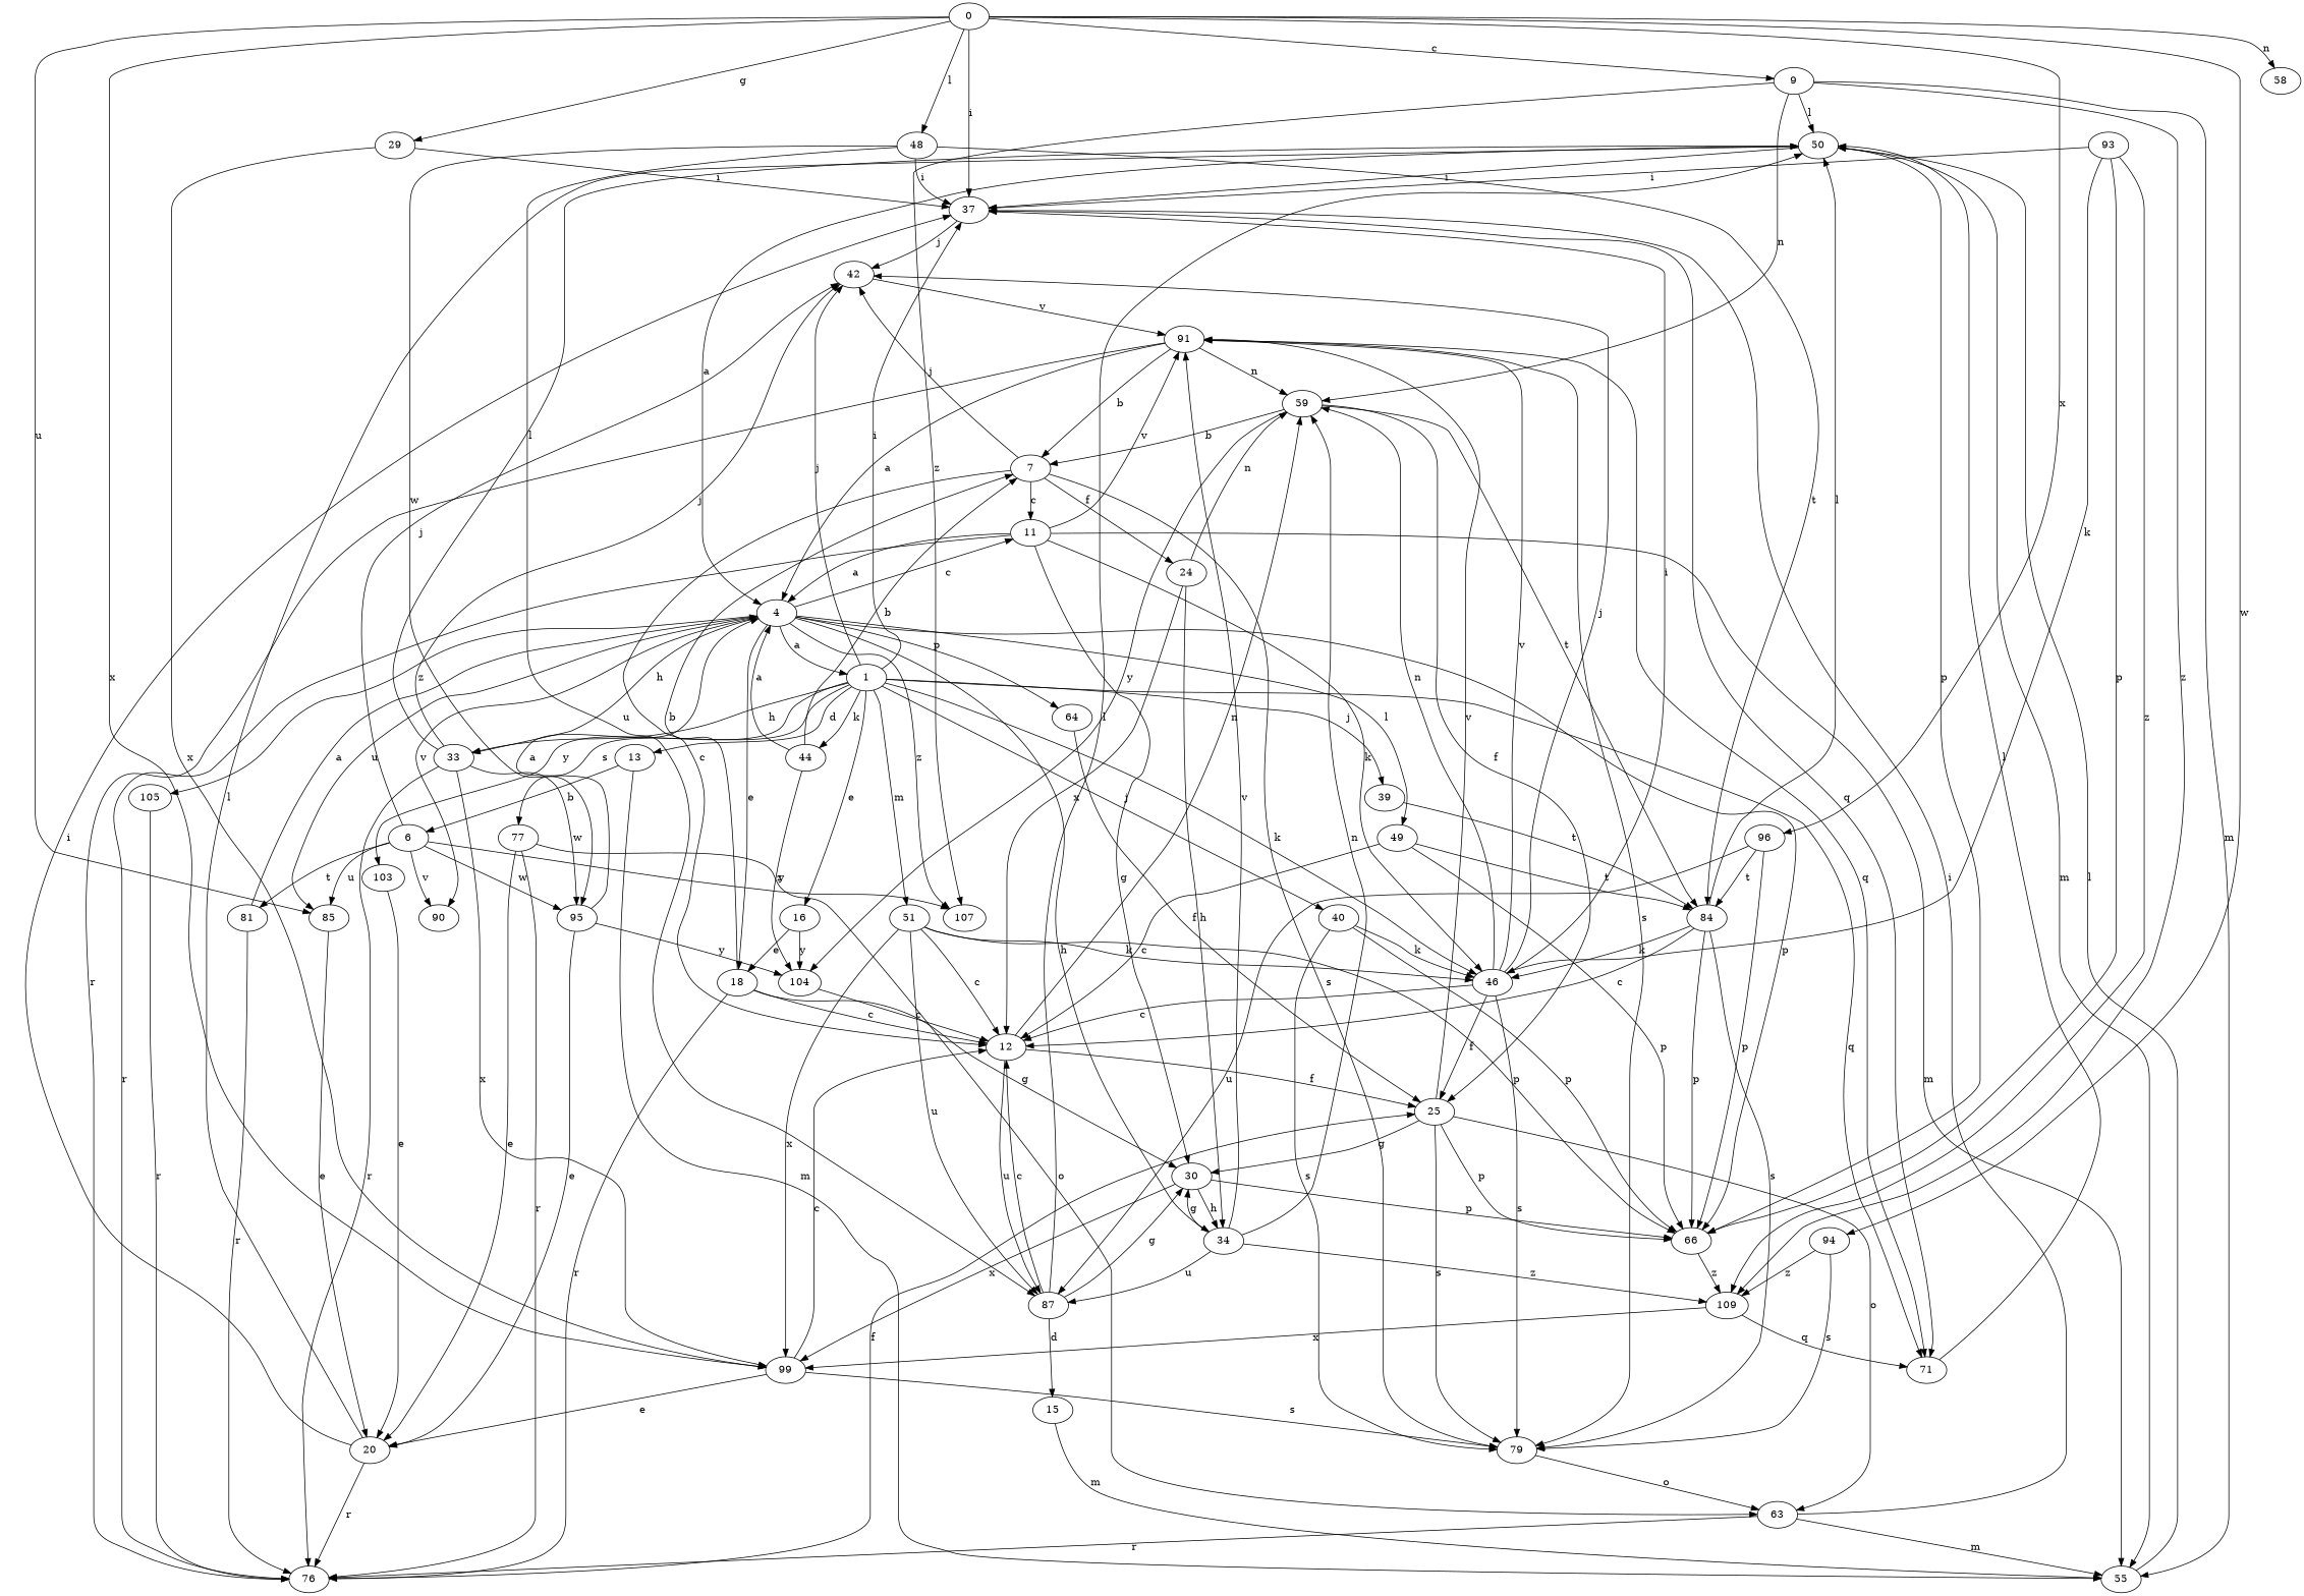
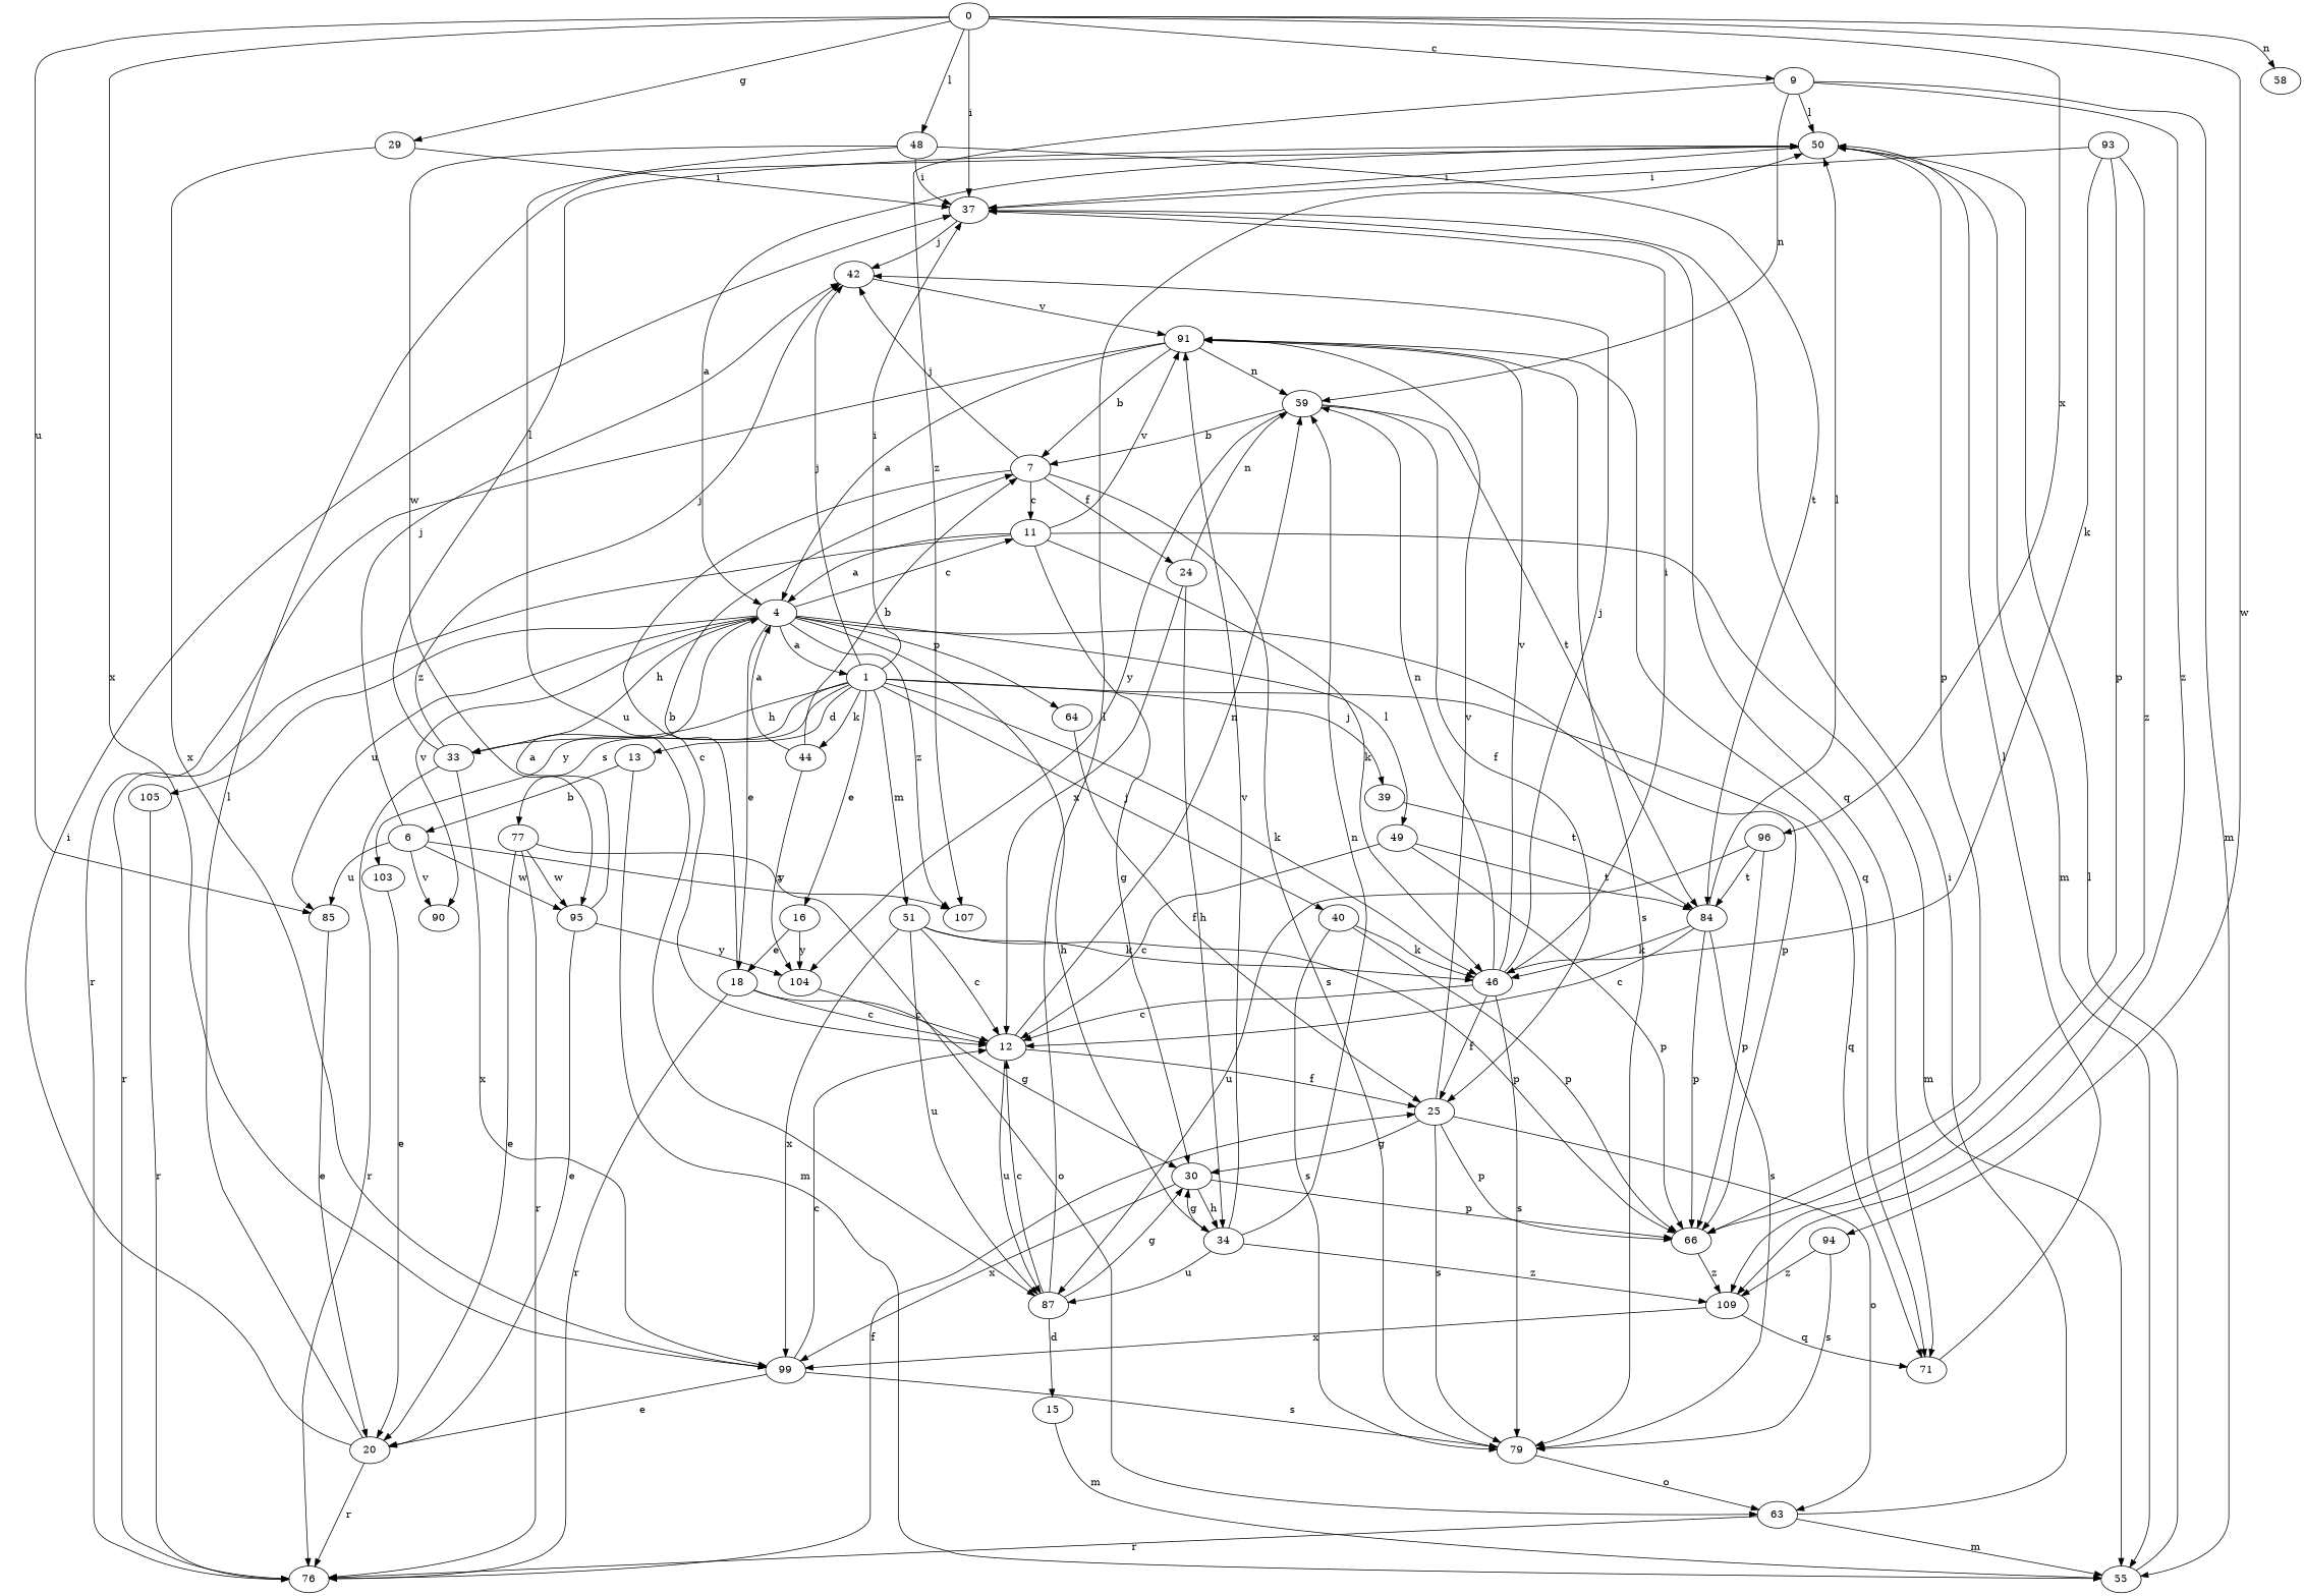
  strict digraph {
    0
    9
    29
    37
    48
    58
    85
    94
    96
    99
    107
    50
    55
    59
    109
    42
    71
    95
    87
    84
    20
    93
    46
    66
    79
    12
    1
    13
    16
    33
    39
    40
    44
    51
    77
    103
    6
    18
    104
    76
    91
    4
    7
    25
    63
    11
    34
    49
    64
    90
    105
    30
-   81
    24
    15
    0 -> 9 [label=c]
    0 -> 29 [label=g]
    0 -> 37 [label=i]
    0 -> 48 [label=l]
    0 -> 58 [label=n]
    0 -> 85 [label=u]
    0 -> 94 [label=w]
    0 -> 96 [label=x]
    0 -> 99 [label=x]
    9 -> 107 [label=z]
    9 -> 50 [label=l]
    9 -> 55 [label=m]
    9 -> 59 [label=n]
    9 -> 109 [label=z]
    29 -> 37 [label=i]
    29 -> 99 [label=x]
    37 -> 42 [label=j]
    37 -> 71 [label=q]
    48 -> 37 [label=i]
    48 -> 95 [label=w]
    48 -> 87 [label=u]
    48 -> 84 [label=t]
    85 -> 20 [label=e]
    94 -> 109 [label=z]
    94 -> 79 [label=s]
    96 -> 87 [label=u]
    96 -> 84 [label=t]
    96 -> 66 [label=p]
    99 -> 20 [label=e]
    99 -> 79 [label=s]
    99 -> 12 [label=c]
    50 -> 37 [label=i]
    50 -> 55 [label=m]
    50 -> 66 [label=p]
    50 -> 4 [label=a]
    55 -> 50 [label=l]
    59 -> 84 [label=t]
    59 -> 104 [label=y]
    59 -> 7 [label=b]
    59 -> 25 [label=f]
    109 -> 99 [label=x]
    109 -> 71 [label=q]
    42 -> 91 [label=v]
    71 -> 50 [label=l]
    95 -> 20 [label=e]
    95 -> 104 [label=y]
    95 -> 4 [label=a]
    87 -> 50 [label=l]
    87 -> 12 [label=c]
    87 -> 30 [label=g]
    87 -> 15 [label=d]
    84 -> 50 [label=l]
    84 -> 46 [label=k]
    84 -> 66 [label=p]
    84 -> 79 [label=s]
    84 -> 12 [label=c]
    20 -> 37 [label=i]
    20 -> 50 [label=l]
    20 -> 76 [label=r]
    93 -> 37 [label=i]
    93 -> 109 [label=z]
    93 -> 46 [label=k]
    93 -> 66 [label=p]
    46 -> 37 [label=i]
    46 -> 59 [label=n]
    46 -> 42 [label=j]
    46 -> 79 [label=s]
    46 -> 12 [label=c]
    46 -> 91 [label=v]
    46 -> 25 [label=f]
    66 -> 109 [label=z]
    79 -> 63 [label=o]
    12 -> 59 [label=n]
    12 -> 87 [label=u]
    12 -> 25 [label=f]
    1 -> 37 [label=i]
    1 -> 42 [label=j]
    1 -> 71 [label=q]
    1 -> 46 [label=k]
    1 -> 13 [label=d]
    1 -> 16 [label=e]
    1 -> 33 [label=h]
    1 -> 39 [label=j]
    1 -> 40 [label=j]
    1 -> 44 [label=k]
    1 -> 51 [label=m]
    1 -> 77 [label=s]
    1 -> 103 [label=y]
    13 -> 55 [label=m]
    13 -> 6 [label=b]
    16 -> 18 [label=e]
    16 -> 104 [label=y]
    33 -> 99 [label=x]
    33 -> 50 [label=l]
    33 -> 42 [label=j]
    33 -> 76 [label=r]
    39 -> 84 [label=t]
    40 -> 46 [label=k]
    40 -> 66 [label=p]
    40 -> 79 [label=s]
    44 -> 104 [label=y]
    44 -> 4 [label=a]
    44 -> 7 [label=b]
    51 -> 99 [label=x]
    51 -> 87 [label=u]
    51 -> 46 [label=k]
    51 -> 66 [label=p]
    51 -> 12 [label=c]
-   33 -> 95 [label=w]
+   77 -> 95 [label=w]
    77 -> 20 [label=e]
    77 -> 76 [label=r]
    77 -> 63 [label=o]
    103 -> 20 [label=e]
    6 -> 85 [label=u]
    6 -> 107 [label=z]
    6 -> 42 [label=j]
    6 -> 95 [label=w]
    6 -> 90 [label=v]
-   6 -> 81 [label=t]
    18 -> 12 [label=c]
    18 -> 76 [label=r]
    18 -> 7 [label=b]
    18 -> 30 [label=g]
    104 -> 12 [label=c]
    76 -> 25 [label=f]
    91 -> 59 [label=n]
    91 -> 71 [label=q]
    91 -> 79 [label=s]
    91 -> 76 [label=r]
    91 -> 4 [label=a]
    91 -> 7 [label=b]
    4 -> 85 [label=u]
    4 -> 107 [label=z]
    4 -> 66 [label=p]
    4 -> 1 [label=a]
    4 -> 33 [label=h]
    4 -> 18 [label=e]
    4 -> 11 [label=c]
    4 -> 34 [label=h]
    4 -> 49 [label=l]
    4 -> 64 [label=p]
    4 -> 90 [label=v]
    4 -> 105 [label=z]
    7 -> 42 [label=j]
    7 -> 79 [label=s]
    7 -> 12 [label=c]
    7 -> 11 [label=c]
    7 -> 24 [label=f]
    25 -> 66 [label=p]
    25 -> 79 [label=s]
    25 -> 91 [label=v]
    25 -> 63 [label=o]
    25 -> 30 [label=g]
    63 -> 37 [label=i]
    63 -> 55 [label=m]
    63 -> 76 [label=r]
    11 -> 55 [label=m]
    11 -> 46 [label=k]
    11 -> 76 [label=r]
    11 -> 91 [label=v]
    11 -> 4 [label=a]
    11 -> 30 [label=g]
    34 -> 59 [label=n]
    34 -> 109 [label=z]
    34 -> 87 [label=u]
    34 -> 91 [label=v]
    34 -> 30 [label=g]
    49 -> 84 [label=t]
    49 -> 66 [label=p]
    49 -> 12 [label=c]
    64 -> 25 [label=f]
    105 -> 76 [label=r]
    30 -> 99 [label=x]
    30 -> 66 [label=p]
    30 -> 34 [label=h]
-   81 -> 76 [label=r]
-   81 -> 4 [label=a]
    24 -> 59 [label=n]
    24 -> 12 [label=x]
    24 -> 34 [label=h]
    15 -> 55 [label=m]
  }
